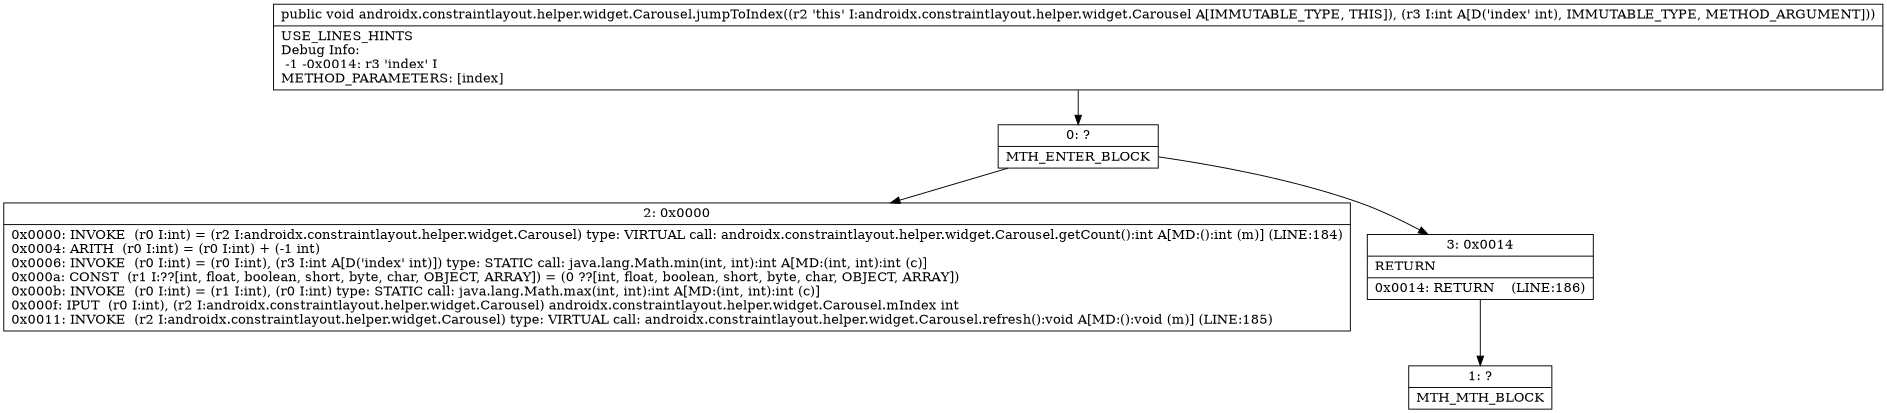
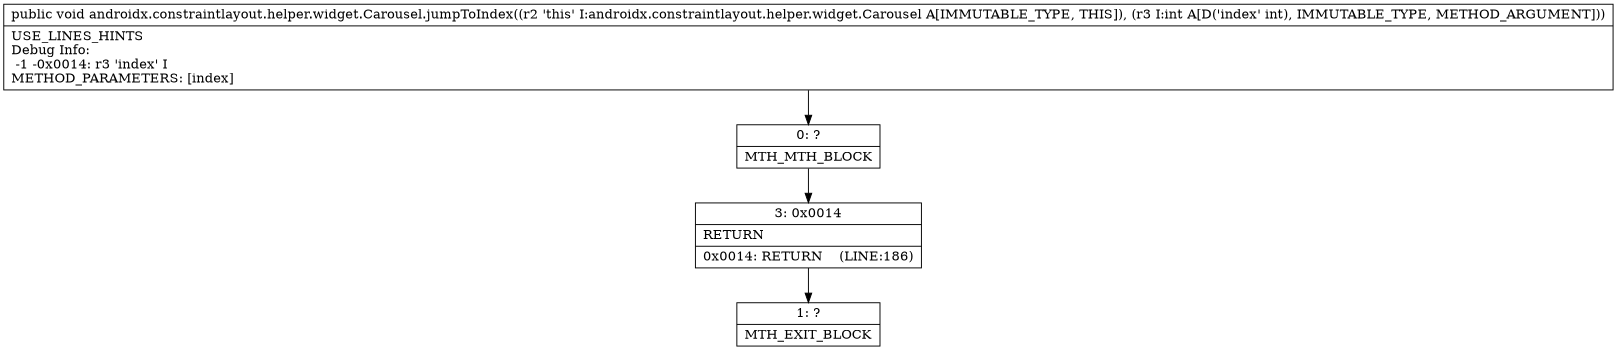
  digraph {
    node [shape=record]
-   n1 [label="{0\:\ ?|MTH_ENTER_BLOCK\l}"]
-   n2 [label="{2\:\ 0x0000|0x0000: INVOKE  (r0 I:int) = (r2 I:androidx.constraintlayout.helper.widget.Carousel) type: VIRTUAL call: androidx.constraintlayout.helper.widget.Carousel.getCount():int A[MD:():int (m)] (LINE:184)\l0x0004: ARITH  (r0 I:int) = (r0 I:int) + (\-1 int) \l0x0006: INVOKE  (r0 I:int) = (r0 I:int), (r3 I:int A[D('index' int)]) type: STATIC call: java.lang.Math.min(int, int):int A[MD:(int, int):int (c)]\l0x000a: CONST  (r1 I:??[int, float, boolean, short, byte, char, OBJECT, ARRAY]) = (0 ??[int, float, boolean, short, byte, char, OBJECT, ARRAY]) \l0x000b: INVOKE  (r0 I:int) = (r1 I:int), (r0 I:int) type: STATIC call: java.lang.Math.max(int, int):int A[MD:(int, int):int (c)]\l0x000f: IPUT  (r0 I:int), (r2 I:androidx.constraintlayout.helper.widget.Carousel) androidx.constraintlayout.helper.widget.Carousel.mIndex int \l0x0011: INVOKE  (r2 I:androidx.constraintlayout.helper.widget.Carousel) type: VIRTUAL call: androidx.constraintlayout.helper.widget.Carousel.refresh():void A[MD:():void (m)] (LINE:185)\l}"]
+   n1 [label="{0\:\ ?|MTH_MTH_BLOCK\l}"]
    n3 [label="{3\:\ 0x0014|RETURN\l|0x0014: RETURN    (LINE:186)\l}"]
-   n4 [label="{1\:\ ?|MTH_MTH_BLOCK\l}"]
+   n4 [label="{1\:\ ?|MTH_EXIT_BLOCK\l}"]
    n5 [label="{public void androidx.constraintlayout.helper.widget.Carousel.jumpToIndex((r2 'this' I:androidx.constraintlayout.helper.widget.Carousel A[IMMUTABLE_TYPE, THIS]), (r3 I:int A[D('index' int), IMMUTABLE_TYPE, METHOD_ARGUMENT]))  | USE_LINES_HINTS\lDebug Info:\l  \-1 \-0x0014: r3 'index' I\lMETHOD_PARAMETERS: [index]\l}"]
-   n1 -> n2
    n1 -> n3
    n3 -> n4
    n5 -> n1
  }
